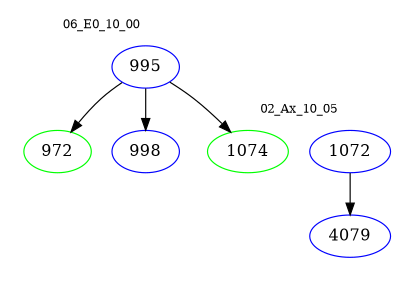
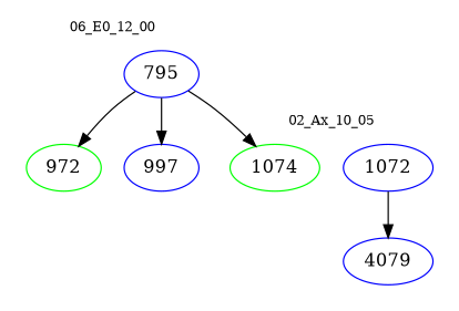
  digraph {
    node [color=blue]
    edge [color=black]
    n1 [label=1072]
    n2 [label=4079]
    n3 [color=green label=1074]
-   n4 [label=995]
+   n4 [label=795]
    n5 [color=green label=972]
-   n6 [label=998]
+   n6 [label=997]
    subgraph cluster_1 {
      color=white
      fontsize=10
      label="02_Ax_10_05"
      n1
      n2
      n3
    }
    subgraph cluster_2 {
      color=white
      fontsize=10
-     label="06_E0_10_00"
+     label="06_E0_12_00"
      n4
      n5
      n6
    }
    n1 -> n2
    n4 -> n3
    n4 -> n5
    n4 -> n6
  }
